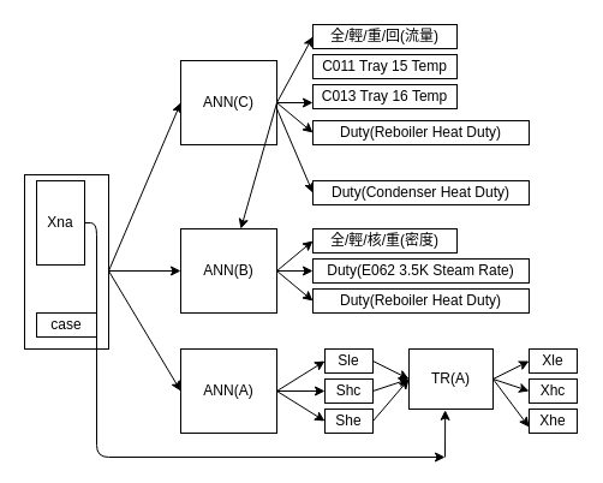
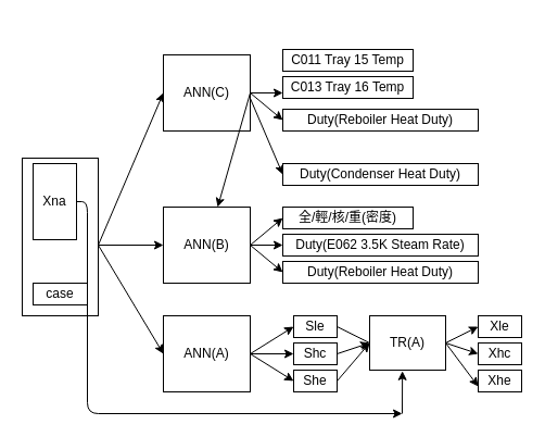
  <mxCell id="0" />
  <mxCell id="1" parent="0" />
  <mxCell id="2" value="Xna" style="rounded=0;whiteSpace=wrap;html=1;" parent="1" vertex="1"><mxGeometry x="30" y="150" width="40" height="70" as="geometry" /></mxCell>
  <mxCell id="3" value="ANN(A)" style="rounded=0;whiteSpace=wrap;html=1;" parent="1" vertex="1"><mxGeometry x="150" y="290" width="80" height="70" as="geometry" /></mxCell>
  <mxCell id="4" value="ANN(B)" style="rounded=0;whiteSpace=wrap;html=1;" parent="1" vertex="1"><mxGeometry x="150" y="190" width="80" height="70" as="geometry" /></mxCell>
  <mxCell id="5" value="ANN(C)" style="rounded=0;whiteSpace=wrap;html=1;" parent="1" vertex="1"><mxGeometry x="150" y="50" width="80" height="70" as="geometry" /></mxCell>
  <mxCell id="6" value="case" style="rounded=0;whiteSpace=wrap;html=1;" parent="1" vertex="1"><mxGeometry x="30" y="260" width="50" height="20" as="geometry" /></mxCell>
  <mxCell id="7" value="" style="endArrow=classic;html=1;exitX=1;exitY=0.5;exitDx=0;exitDy=0;entryX=0;entryY=0.5;entryDx=0;entryDy=0;" parent="1" target="5" edge="1"><mxGeometry width="50" height="50" relative="1" as="geometry"><mxPoint x="90" y="225" as="sourcePoint" /><mxPoint x="410" y="250" as="targetPoint" /></mxGeometry></mxCell>
  <mxCell id="8" value="" style="endArrow=classic;html=1;exitX=1;exitY=0.5;exitDx=0;exitDy=0;entryX=0;entryY=0.5;entryDx=0;entryDy=0;" parent="1" target="4" edge="1"><mxGeometry width="50" height="50" relative="1" as="geometry"><mxPoint x="90" y="225" as="sourcePoint" /><mxPoint x="410" y="250" as="targetPoint" /></mxGeometry></mxCell>
  <mxCell id="9" value="" style="endArrow=classic;html=1;exitX=1;exitY=0.5;exitDx=0;exitDy=0;entryX=0;entryY=0.5;entryDx=0;entryDy=0;" parent="1" target="3" edge="1"><mxGeometry width="50" height="50" relative="1" as="geometry"><mxPoint x="90" y="225" as="sourcePoint" /><mxPoint x="410" y="250" as="targetPoint" /></mxGeometry></mxCell>
  <mxCell id="10" value="Sle" style="text;html=1;strokeColor=#000000;fillColor=none;align=center;verticalAlign=middle;whiteSpace=wrap;rounded=0;" parent="1" vertex="1"><mxGeometry x="270" y="290" width="40" height="20" as="geometry" /></mxCell>
  <mxCell id="11" value="Shc" style="text;html=1;strokeColor=#000000;fillColor=none;align=center;verticalAlign=middle;whiteSpace=wrap;rounded=0;" parent="1" vertex="1"><mxGeometry x="270" y="315" width="40" height="20" as="geometry" /></mxCell>
  <mxCell id="12" value="She" style="text;html=1;strokeColor=#000000;fillColor=none;align=center;verticalAlign=middle;whiteSpace=wrap;rounded=0;" parent="1" vertex="1"><mxGeometry x="270" y="340" width="40" height="20" as="geometry" /></mxCell>
  <mxCell id="13" value="" style="endArrow=classic;html=1;exitX=1;exitY=0.5;exitDx=0;exitDy=0;entryX=0;entryY=0.5;entryDx=0;entryDy=0;" parent="1" source="3" target="10" edge="1"><mxGeometry width="50" height="50" relative="1" as="geometry"><mxPoint x="360" y="300" as="sourcePoint" /><mxPoint x="410" y="250" as="targetPoint" /></mxGeometry></mxCell>
  <mxCell id="14" value="" style="endArrow=classic;html=1;exitX=1;exitY=0.5;exitDx=0;exitDy=0;entryX=0;entryY=0.5;entryDx=0;entryDy=0;" parent="1" source="3" target="11" edge="1"><mxGeometry width="50" height="50" relative="1" as="geometry"><mxPoint x="360" y="300" as="sourcePoint" /><mxPoint x="410" y="250" as="targetPoint" /></mxGeometry></mxCell>
  <mxCell id="15" value="" style="endArrow=classic;html=1;exitX=1;exitY=0.5;exitDx=0;exitDy=0;entryX=0;entryY=0.5;entryDx=0;entryDy=0;" parent="1" source="3" target="12" edge="1"><mxGeometry width="50" height="50" relative="1" as="geometry"><mxPoint x="360" y="300" as="sourcePoint" /><mxPoint x="410" y="250" as="targetPoint" /></mxGeometry></mxCell>
  <mxCell id="16" value="TR(A)" style="whiteSpace=wrap;html=1;aspect=fixed;strokeColor=#000000;fillColor=none;" parent="1" vertex="1"><mxGeometry x="340" y="290" width="70" height="50" as="geometry" /></mxCell>
- <mxCell id="17" value="" style="endArrow=classic;html=1;exitX=1;exitY=0.5;exitDx=0;exitDy=0;entryX=0;entryY=0.5;entryDx=0;entryDy=0;" parent="1" source="10" target="16" edge="1"><mxGeometry width="50" height="50" relative="1" as="geometry"><mxPoint x="360" y="300" as="sourcePoint" /><mxPoint x="410" y="250" as="targetPoint" /></mxGeometry></mxCell>
+ <mxCell id="17" value="" style="endArrow=none;html=1;exitX=1;exitY=0.5;exitDx=0;exitDy=0;entryX=0;entryY=0.5;entryDx=0;entryDy=0;" parent="1" source="10" target="16" edge="1"><mxGeometry width="50" height="50" relative="1" as="geometry"><mxPoint x="360" y="300" as="sourcePoint" /><mxPoint x="410" y="250" as="targetPoint" /></mxGeometry></mxCell>
  <mxCell id="18" value="" style="endArrow=classic;html=1;exitX=1;exitY=0.5;exitDx=0;exitDy=0;entryX=0;entryY=0.5;entryDx=0;entryDy=0;" parent="1" source="11" target="16" edge="1"><mxGeometry width="50" height="50" relative="1" as="geometry"><mxPoint x="360" y="300" as="sourcePoint" /><mxPoint x="410" y="250" as="targetPoint" /></mxGeometry></mxCell>
  <mxCell id="19" value="" style="endArrow=classic;html=1;exitX=1;exitY=0.5;exitDx=0;exitDy=0;entryX=0;entryY=0.5;entryDx=0;entryDy=0;" parent="1" source="12" target="16" edge="1"><mxGeometry width="50" height="50" relative="1" as="geometry"><mxPoint x="360" y="300" as="sourcePoint" /><mxPoint x="410" y="250" as="targetPoint" /></mxGeometry></mxCell>
  <mxCell id="20" value="Xle" style="text;html=1;strokeColor=#000000;fillColor=none;align=center;verticalAlign=middle;whiteSpace=wrap;rounded=0;" parent="1" vertex="1"><mxGeometry x="440" y="290" width="40" height="20" as="geometry" /></mxCell>
  <mxCell id="21" value="Xhc" style="text;html=1;strokeColor=#000000;fillColor=none;align=center;verticalAlign=middle;whiteSpace=wrap;rounded=0;" parent="1" vertex="1"><mxGeometry x="440" y="315" width="40" height="20" as="geometry" /></mxCell>
  <mxCell id="22" value="Xhe" style="text;html=1;strokeColor=#000000;fillColor=none;align=center;verticalAlign=middle;whiteSpace=wrap;rounded=0;" parent="1" vertex="1"><mxGeometry x="440" y="340" width="40" height="20" as="geometry" /></mxCell>
  <mxCell id="23" value="" style="endArrow=classic;html=1;entryX=0;entryY=0.5;entryDx=0;entryDy=0;exitX=1;exitY=0.5;exitDx=0;exitDy=0;" parent="1" source="16" target="20" edge="1"><mxGeometry width="50" height="50" relative="1" as="geometry"><mxPoint x="360" y="300" as="sourcePoint" /><mxPoint x="410" y="250" as="targetPoint" /></mxGeometry></mxCell>
  <mxCell id="24" value="" style="endArrow=classic;html=1;entryX=0;entryY=0.5;entryDx=0;entryDy=0;exitX=1;exitY=0.5;exitDx=0;exitDy=0;" parent="1" source="16" target="21" edge="1"><mxGeometry width="50" height="50" relative="1" as="geometry"><mxPoint x="360" y="300" as="sourcePoint" /><mxPoint x="410" y="250" as="targetPoint" /></mxGeometry></mxCell>
  <mxCell id="25" value="" style="endArrow=classic;html=1;entryX=0;entryY=0.75;entryDx=0;entryDy=0;exitX=1;exitY=0.5;exitDx=0;exitDy=0;" parent="1" source="16" target="22" edge="1"><mxGeometry width="50" height="50" relative="1" as="geometry"><mxPoint x="360" y="300" as="sourcePoint" /><mxPoint x="410" y="250" as="targetPoint" /></mxGeometry></mxCell>
  <mxCell id="26" value="全/輕/核/重(密度)" style="text;html=1;strokeColor=#000000;fillColor=none;align=center;verticalAlign=middle;whiteSpace=wrap;rounded=0;" parent="1" vertex="1"><mxGeometry x="260" y="190" width="120" height="20" as="geometry" /></mxCell>
- <mxCell id="27" value="全/輕/重/回(流量)" style="text;html=1;strokeColor=#000000;fillColor=none;align=center;verticalAlign=middle;whiteSpace=wrap;rounded=0;" parent="1" vertex="1"><mxGeometry x="260" y="20" width="120" height="20" as="geometry" /></mxCell>
  <mxCell id="28" value="Duty(E062 3.5K Steam Rate)" style="text;html=1;strokeColor=#000000;fillColor=none;align=center;verticalAlign=middle;whiteSpace=wrap;rounded=0;" parent="1" vertex="1"><mxGeometry x="260" y="215" width="180" height="20" as="geometry" /></mxCell>
  <mxCell id="29" value="Duty(Reboiler Heat Duty)" style="text;html=1;strokeColor=#000000;fillColor=none;align=center;verticalAlign=middle;whiteSpace=wrap;rounded=0;" parent="1" vertex="1"><mxGeometry x="260" y="240" width="180" height="20" as="geometry" /></mxCell>
  <mxCell id="30" value="C011 Tray 15 Temp" style="text;html=1;strokeColor=#000000;fillColor=none;align=center;verticalAlign=middle;whiteSpace=wrap;rounded=0;" parent="1" vertex="1"><mxGeometry x="260" y="45" width="120" height="20" as="geometry" /></mxCell>
  <mxCell id="31" value="C013 Tray 16 Temp" style="text;html=1;strokeColor=#000000;fillColor=none;align=center;verticalAlign=middle;whiteSpace=wrap;rounded=0;" parent="1" vertex="1"><mxGeometry x="260" y="70" width="120" height="20" as="geometry" /></mxCell>
- <mxCell id="32" value="" style="endArrow=classic;html=1;exitX=1;exitY=0.5;exitDx=0;exitDy=0;entryX=0;entryY=0.5;entryDx=0;entryDy=0;" parent="1" source="5" target="27" edge="1"><mxGeometry width="50" height="50" relative="1" as="geometry"><mxPoint x="360" y="250" as="sourcePoint" /><mxPoint x="410" y="200" as="targetPoint" /></mxGeometry></mxCell>
  <mxCell id="33" value="" style="endArrow=classic;html=1;exitX=1;exitY=0.5;exitDx=0;exitDy=0;" parent="1" source="5" target="4" edge="1"><mxGeometry width="50" height="50" relative="1" as="geometry"><mxPoint x="360" y="250" as="sourcePoint" /><mxPoint x="410" y="200" as="targetPoint" /></mxGeometry></mxCell>
  <mxCell id="34" value="" style="endArrow=classic;html=1;entryX=0;entryY=0.75;entryDx=0;entryDy=0;" parent="1" target="31" edge="1"><mxGeometry width="50" height="50" relative="1" as="geometry"><mxPoint x="230" y="85" as="sourcePoint" /><mxPoint x="410" y="200" as="targetPoint" /></mxGeometry></mxCell>
  <mxCell id="35" value="" style="endArrow=classic;html=1;exitX=1;exitY=0.5;exitDx=0;exitDy=0;entryX=0;entryY=0.5;entryDx=0;entryDy=0;" parent="1" source="4" target="26" edge="1"><mxGeometry width="50" height="50" relative="1" as="geometry"><mxPoint x="360" y="300" as="sourcePoint" /><mxPoint x="410" y="250" as="targetPoint" /></mxGeometry></mxCell>
  <mxCell id="36" value="" style="endArrow=classic;html=1;exitX=1;exitY=0.5;exitDx=0;exitDy=0;entryX=0;entryY=0.5;entryDx=0;entryDy=0;" parent="1" source="4" target="28" edge="1"><mxGeometry width="50" height="50" relative="1" as="geometry"><mxPoint x="360" y="300" as="sourcePoint" /><mxPoint x="410" y="250" as="targetPoint" /></mxGeometry></mxCell>
  <mxCell id="37" value="" style="endArrow=classic;html=1;exitX=1;exitY=0.5;exitDx=0;exitDy=0;entryX=0;entryY=0.5;entryDx=0;entryDy=0;" parent="1" source="4" target="29" edge="1"><mxGeometry width="50" height="50" relative="1" as="geometry"><mxPoint x="360" y="300" as="sourcePoint" /><mxPoint x="410" y="250" as="targetPoint" /></mxGeometry></mxCell>
  <mxCell id="38" value="" style="edgeStyle=elbowEdgeStyle;elbow=horizontal;endArrow=classic;html=1;exitX=1;exitY=0.5;exitDx=0;exitDy=0;" parent="1" source="2" edge="1"><mxGeometry width="50" height="50" relative="1" as="geometry"><mxPoint x="110" y="180" as="sourcePoint" /><mxPoint x="370" y="380" as="targetPoint" /><Array as="points"><mxPoint x="80" y="220" /></Array></mxGeometry></mxCell>
  <mxCell id="39" value="" style="endArrow=classic;html=1;entryX=0.431;entryY=1.017;entryDx=0;entryDy=0;entryPerimeter=0;" parent="1" target="16" edge="1"><mxGeometry width="50" height="50" relative="1" as="geometry"><mxPoint x="370" y="380" as="sourcePoint" /><mxPoint x="410" y="250" as="targetPoint" /></mxGeometry></mxCell>
  <mxCell id="40" value="" style="rounded=0;whiteSpace=wrap;html=1;strokeColor=#000000;fillColor=none;" parent="1" vertex="1"><mxGeometry x="20" y="145" width="70" height="145" as="geometry" /></mxCell>
  <mxCell id="41" value="Duty(Reboiler Heat Duty)" style="text;html=1;strokeColor=#000000;fillColor=none;align=center;verticalAlign=middle;whiteSpace=wrap;rounded=0;" vertex="1" parent="1"><mxGeometry x="260" y="100" width="180" height="20" as="geometry" /></mxCell>
  <mxCell id="42" value="Duty(Condenser Heat Duty)" style="text;html=1;strokeColor=#000000;fillColor=none;align=center;verticalAlign=middle;whiteSpace=wrap;rounded=0;" vertex="1" parent="1"><mxGeometry x="260" y="150" width="180" height="20" as="geometry" /></mxCell>
  <mxCell id="43" value="" style="endArrow=classic;html=1;exitX=1;exitY=0.5;exitDx=0;exitDy=0;entryX=0;entryY=0.5;entryDx=0;entryDy=0;" edge="1" parent="1" source="5" target="41"><mxGeometry width="50" height="50" relative="1" as="geometry"><mxPoint x="320" y="240" as="sourcePoint" /><mxPoint x="370" y="190" as="targetPoint" /></mxGeometry></mxCell>
  <mxCell id="44" value="" style="endArrow=classic;html=1;entryX=0;entryY=0.5;entryDx=0;entryDy=0;" edge="1" parent="1" target="42"><mxGeometry width="50" height="50" relative="1" as="geometry"><mxPoint x="230" y="90" as="sourcePoint" /><mxPoint x="370" y="190" as="targetPoint" /></mxGeometry></mxCell>
